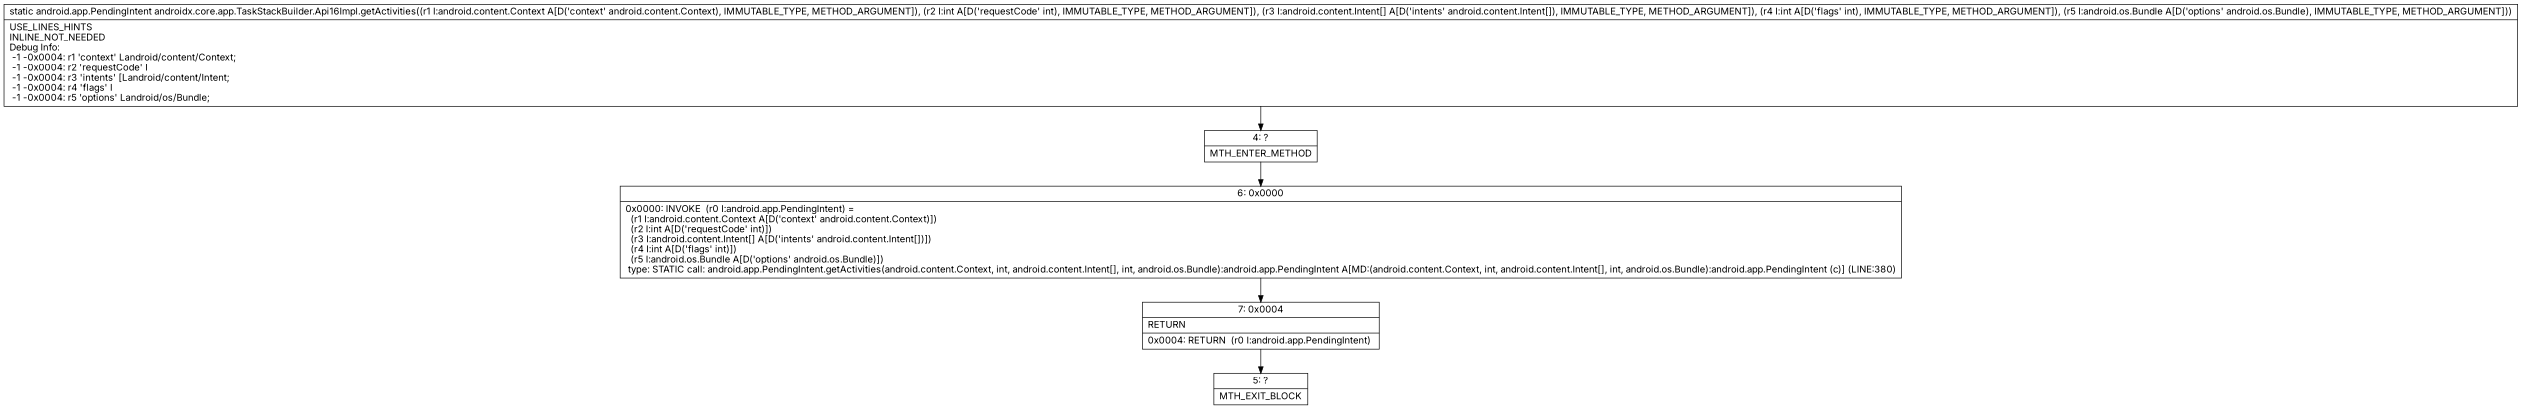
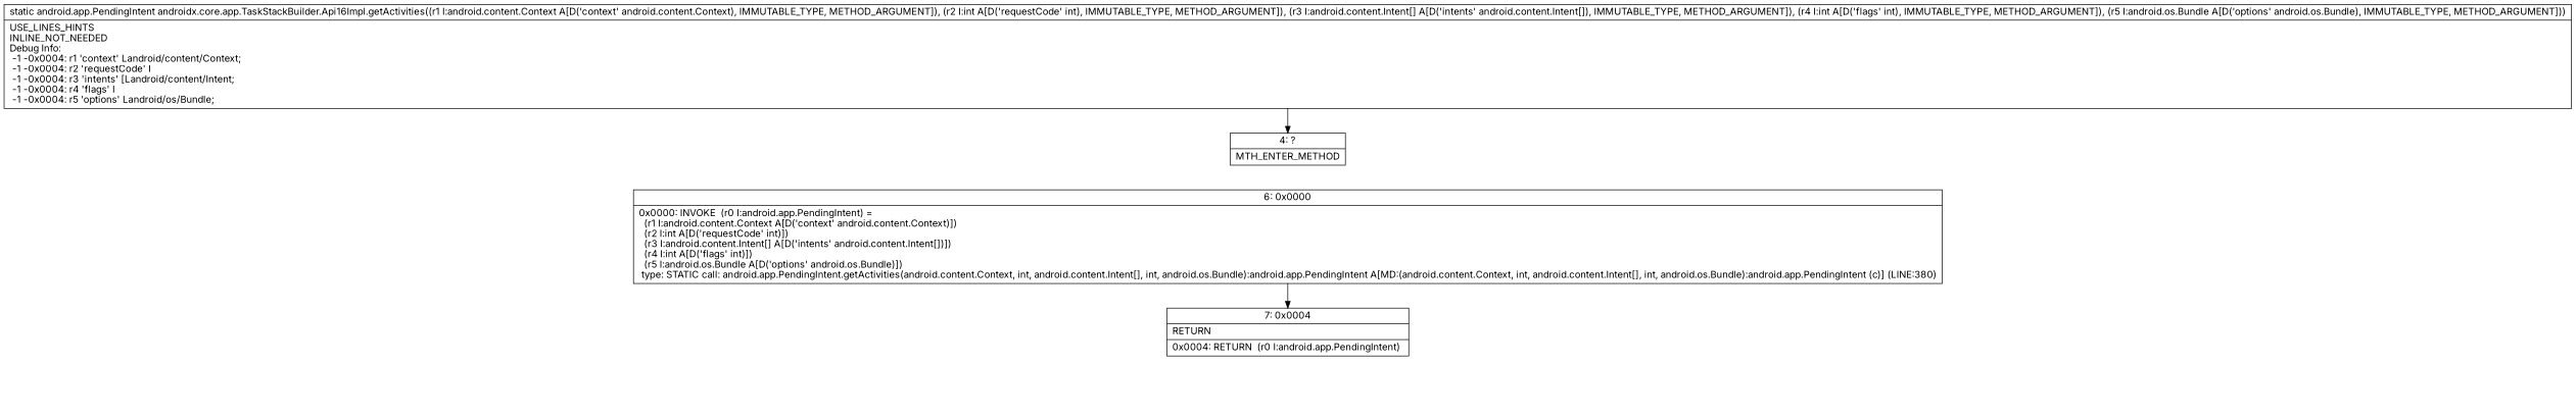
  digraph {
    fontname=Inter
    node [fontname=Inter shape=record]
    edge [fontname=Inter]
    n1 [label="{4\:\ ?|MTH_ENTER_METHOD\l}"]
    n2 [label="{6\:\ 0x0000|0x0000: INVOKE  (r0 I:android.app.PendingIntent) = \l  (r1 I:android.content.Context A[D('context' android.content.Context)])\l  (r2 I:int A[D('requestCode' int)])\l  (r3 I:android.content.Intent[] A[D('intents' android.content.Intent[])])\l  (r4 I:int A[D('flags' int)])\l  (r5 I:android.os.Bundle A[D('options' android.os.Bundle)])\l type: STATIC call: android.app.PendingIntent.getActivities(android.content.Context, int, android.content.Intent[], int, android.os.Bundle):android.app.PendingIntent A[MD:(android.content.Context, int, android.content.Intent[], int, android.os.Bundle):android.app.PendingIntent (c)] (LINE:380)\l}"]
    n3 [label="{7\:\ 0x0004|RETURN\l|0x0004: RETURN  (r0 I:android.app.PendingIntent) \l}"]
-   n4 [label="{5\:\ ?|MTH_EXIT_BLOCK\l}"]
    n5 [label="{static android.app.PendingIntent androidx.core.app.TaskStackBuilder.Api16Impl.getActivities((r1 I:android.content.Context A[D('context' android.content.Context), IMMUTABLE_TYPE, METHOD_ARGUMENT]), (r2 I:int A[D('requestCode' int), IMMUTABLE_TYPE, METHOD_ARGUMENT]), (r3 I:android.content.Intent[] A[D('intents' android.content.Intent[]), IMMUTABLE_TYPE, METHOD_ARGUMENT]), (r4 I:int A[D('flags' int), IMMUTABLE_TYPE, METHOD_ARGUMENT]), (r5 I:android.os.Bundle A[D('options' android.os.Bundle), IMMUTABLE_TYPE, METHOD_ARGUMENT]))  | USE_LINES_HINTS\lINLINE_NOT_NEEDED\lDebug Info:\l  \-1 \-0x0004: r1 'context' Landroid\/content\/Context;\l  \-1 \-0x0004: r2 'requestCode' I\l  \-1 \-0x0004: r3 'intents' [Landroid\/content\/Intent;\l  \-1 \-0x0004: r4 'flags' I\l  \-1 \-0x0004: r5 'options' Landroid\/os\/Bundle;\l}"]
-   n1 -> n2
    n2 -> n3
-   n3 -> n4
    n5 -> n1
  }
